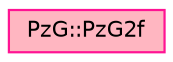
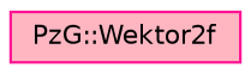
  digraph {
    rankdir=LR
-   n1 [color=deeppink fillcolor=lightpink fontname=Helvetica fontsize=10 height=0.2 label="PzG::PzG2f" shape=record style=filled width=0.4]
+   n1 [color=deeppink fillcolor=lightpink fontname=Helvetica fontsize=10 height=0.2 label="PzG::Wektor2f" shape=record style=filled width=0.4]
  }
